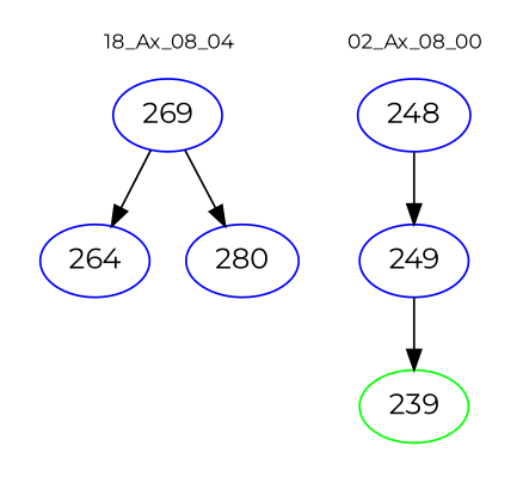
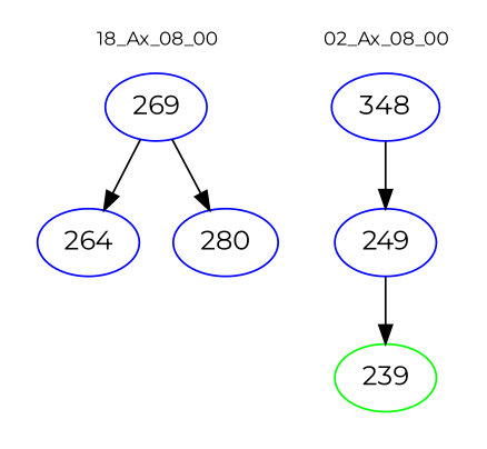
  digraph {
    fontname=Montserrat
    node [color=blue fontname=Montserrat]
    edge [color=black fontname=Montserrat]
    n1 [label=269]
    n2 [label=264]
    n3 [label=280]
-   n4 [label=248]
+   n4 [label=348]
    n5 [color=green label=239]
    n6 [label=249]
    subgraph cluster_1 {
      color=white
      fontsize=10
-     label="18_Ax_08_04"
+     label="18_Ax_08_00"
      n1
      n2
      n3
    }
    subgraph cluster_2 {
      color=white
      fontsize=10
      label="02_Ax_08_00"
      n4
      n5
      n6
    }
    n1 -> n2
    n1 -> n3
    n4 -> n6
    n6 -> n5
  }
